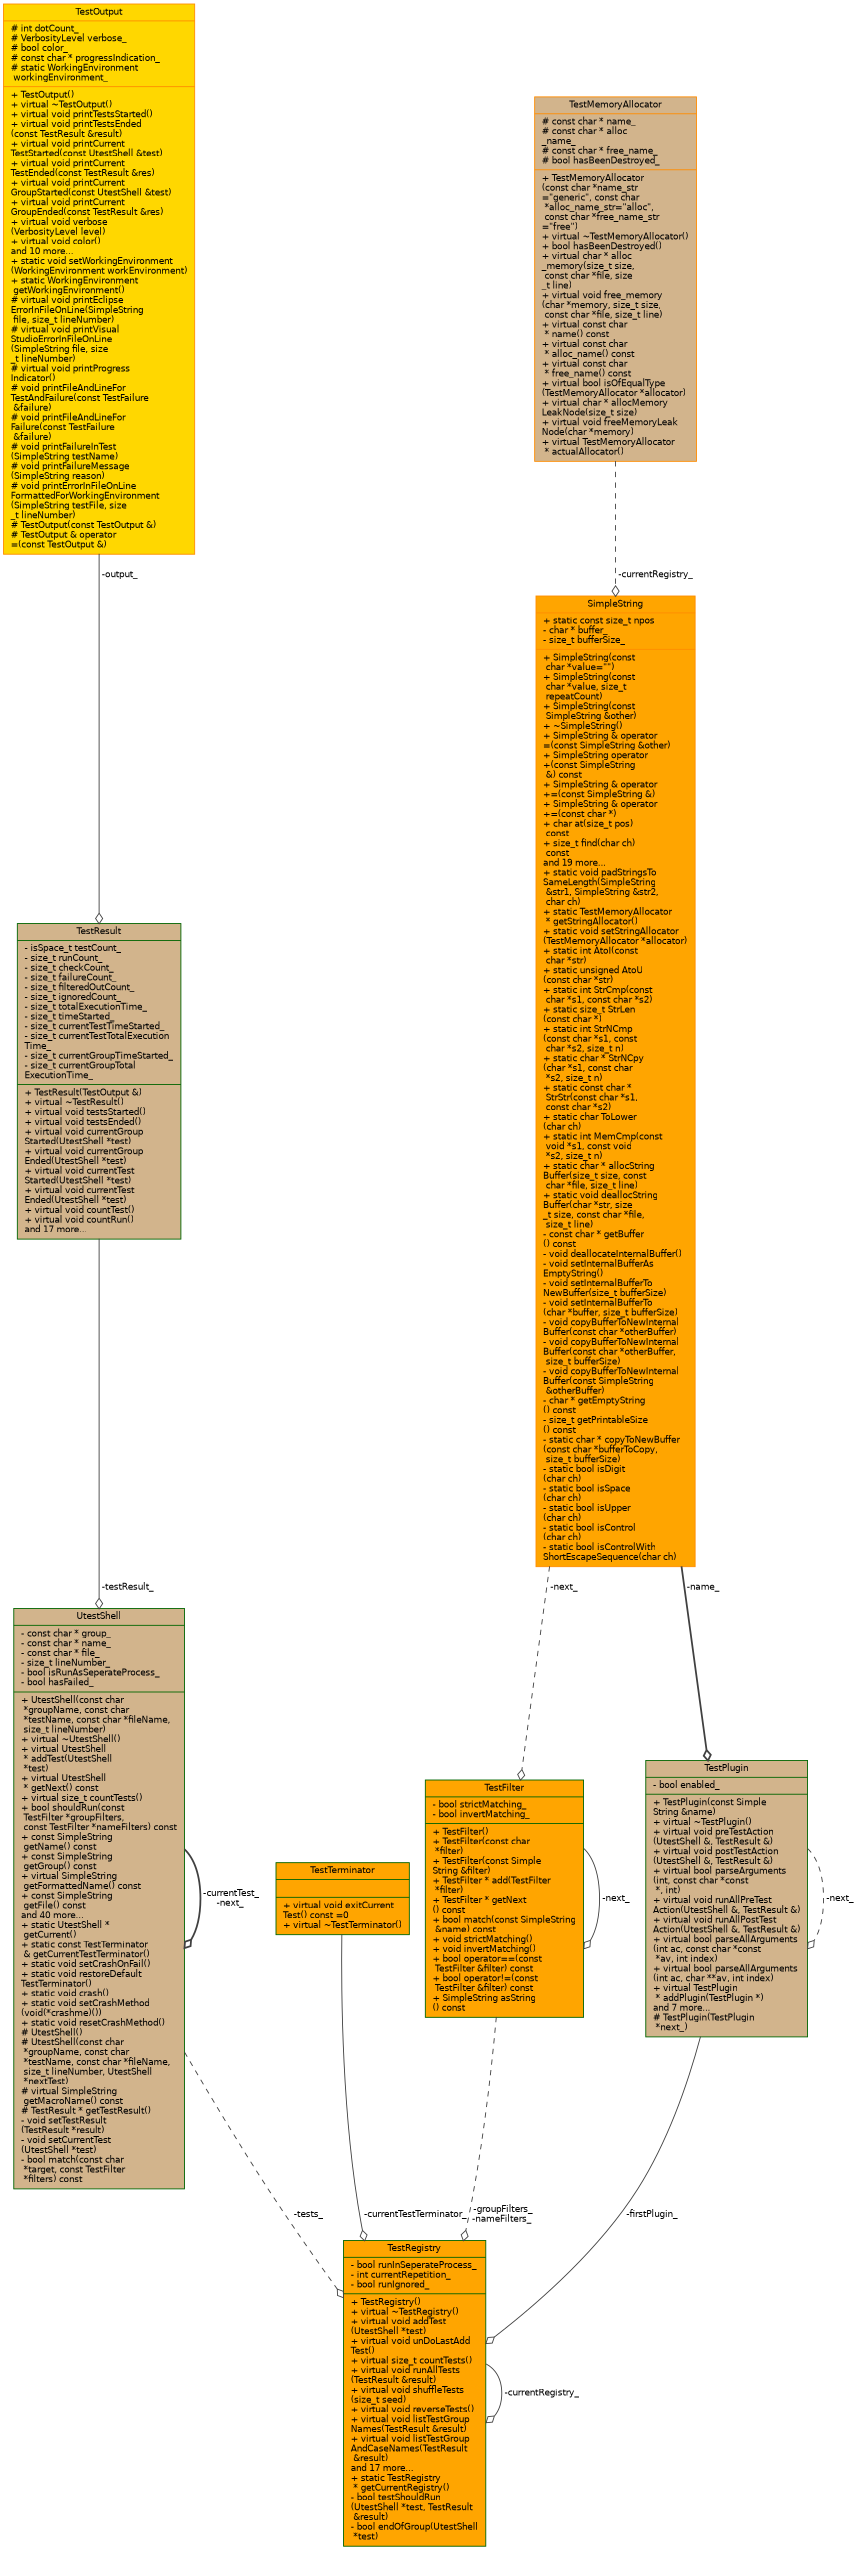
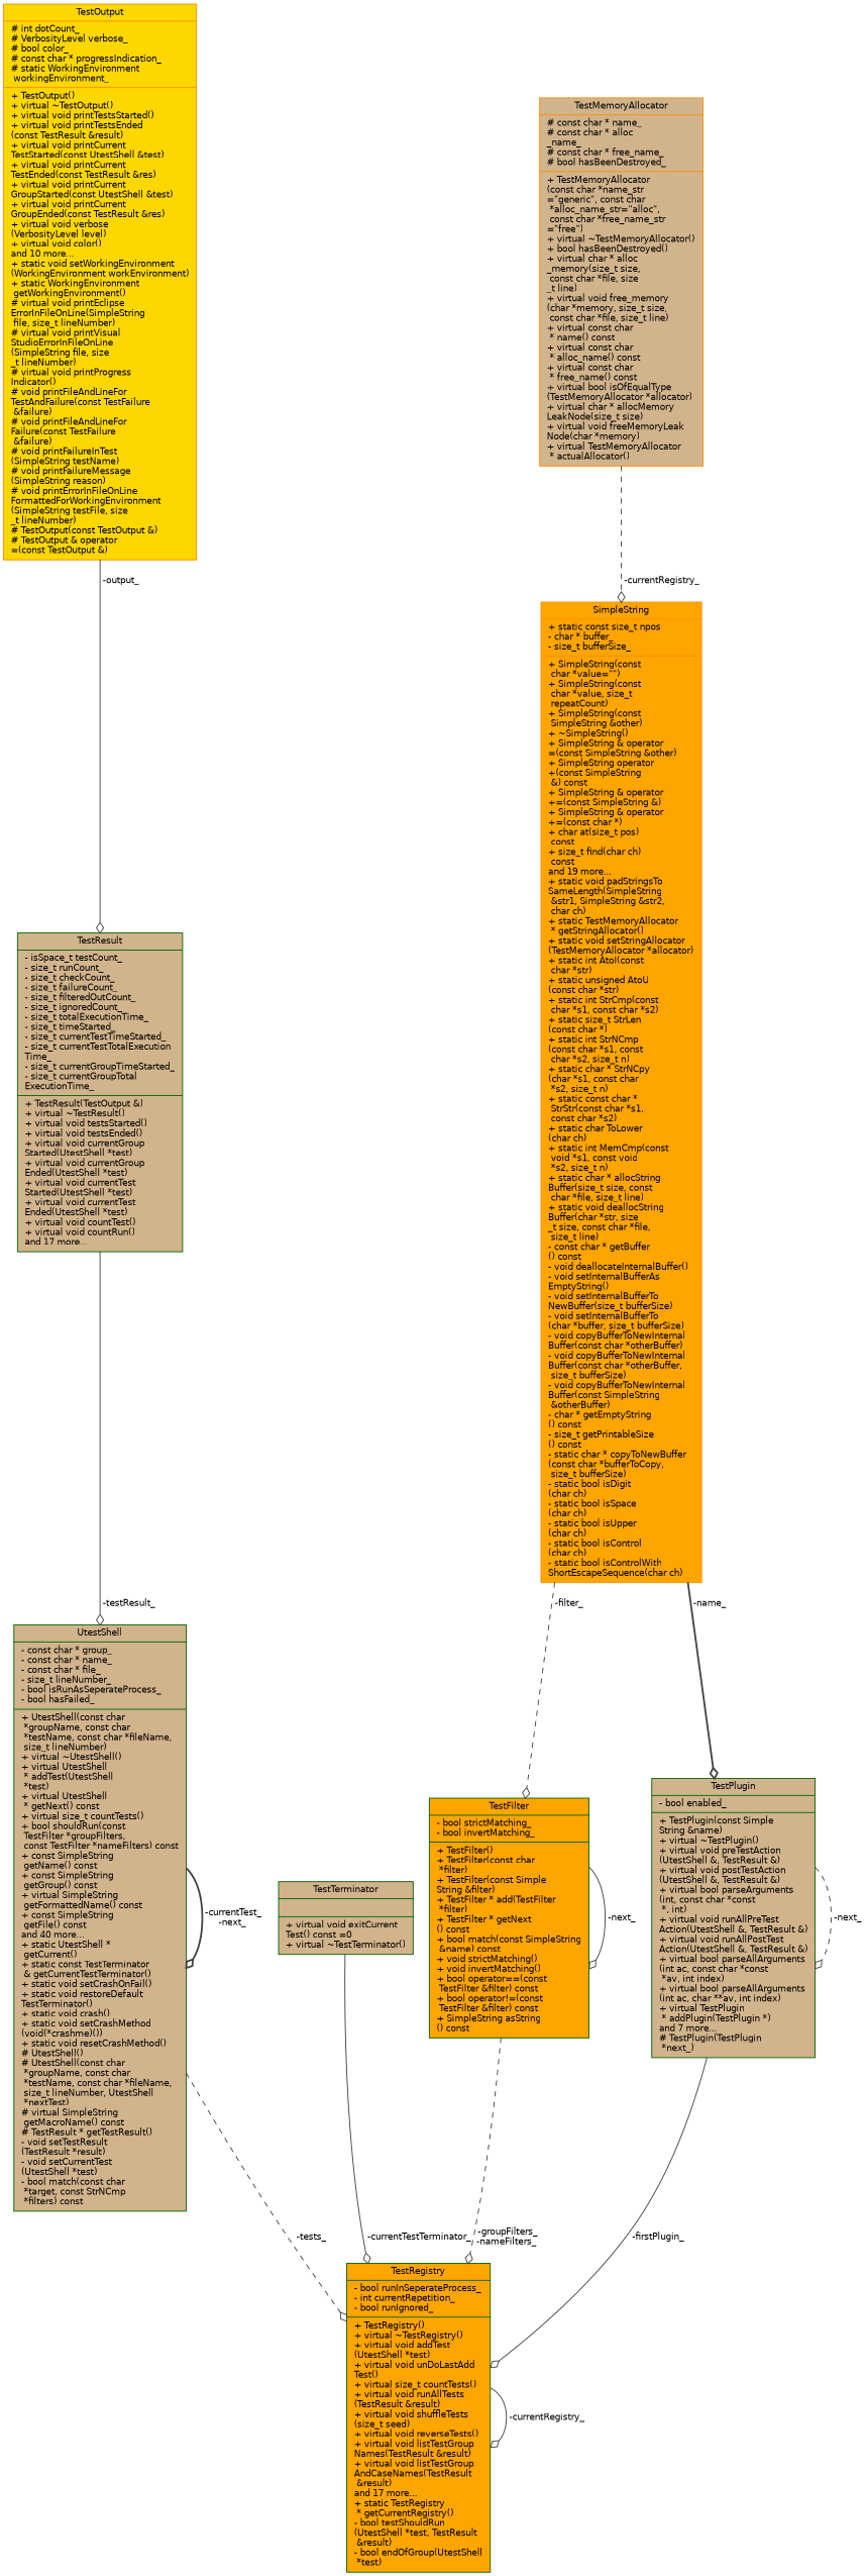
  digraph {
    node [color=darkgreen fillcolor=orange fontname=Helvetica fontsize=10 shape=record style=filled]
    edge [arrowhead=odiamond color=grey25 fontname=Helvetica fontsize=10 labelfontname=Helvetica labelfontsize=10 style=solid]
    n1 [fontcolor=black height=0.2 label="{TestRegistry\n|- bool runInSeperateProcess_\l- int currentRepetition_\l- bool runIgnored_\l|+  TestRegistry()\l+ virtual ~TestRegistry()\l+ virtual void addTest\l(UtestShell *test)\l+ virtual void unDoLastAdd\lTest()\l+ virtual size_t countTests()\l+ virtual void runAllTests\l(TestResult &result)\l+ virtual void shuffleTests\l(size_t seed)\l+ virtual void reverseTests()\l+ virtual void listTestGroup\lNames(TestResult &result)\l+ virtual void listTestGroup\lAndCaseNames(TestResult\l &result)\land 17 more...\l+ static TestRegistry\l * getCurrentRegistry()\l- bool testShouldRun\l(UtestShell *test, TestResult\l &result)\l- bool endOfGroup(UtestShell\l *test)\l}" width=0.4]
-   n2 [fillcolor=tan height=0.2 label="{UtestShell\n|- const char * group_\l- const char * name_\l- const char * file_\l- size_t lineNumber_\l- bool isRunAsSeperateProcess_\l- bool hasFailed_\l|+  UtestShell(const char\l *groupName, const char\l *testName, const char *fileName,\l size_t lineNumber)\l+ virtual ~UtestShell()\l+ virtual UtestShell\l * addTest(UtestShell\l *test)\l+ virtual UtestShell\l * getNext() const\l+ virtual size_t countTests()\l+ bool shouldRun(const\l TestFilter *groupFilters,\l const TestFilter *nameFilters) const\l+ const SimpleString\l getName() const\l+ const SimpleString\l getGroup() const\l+ virtual SimpleString\l getFormattedName() const\l+ const SimpleString\l getFile() const\land 40 more...\l+ static UtestShell *\l getCurrent()\l+ static const TestTerminator\l & getCurrentTestTerminator()\l+ static void setCrashOnFail()\l+ static void restoreDefault\lTestTerminator()\l+ static void crash()\l+ static void setCrashMethod\l(void(*crashme)())\l+ static void resetCrashMethod()\l#  UtestShell()\l#  UtestShell(const char\l *groupName, const char\l *testName, const char *fileName,\l size_t lineNumber, UtestShell\l *nextTest)\l# virtual SimpleString\l getMacroName() const\l# TestResult * getTestResult()\l- void setTestResult\l(TestResult *result)\l- void setCurrentTest\l(UtestShell *test)\l- bool match(const char\l *target, const TestFilter\l *filters) const\l}" width=0.4]
+   n2 [fillcolor=tan height=0.2 label="{UtestShell\n|- const char * group_\l- const char * name_\l- const char * file_\l- size_t lineNumber_\l- bool isRunAsSeperateProcess_\l- bool hasFailed_\l|+  UtestShell(const char\l *groupName, const char\l *testName, const char *fileName,\l size_t lineNumber)\l+ virtual ~UtestShell()\l+ virtual UtestShell\l * addTest(UtestShell\l *test)\l+ virtual UtestShell\l * getNext() const\l+ virtual size_t countTests()\l+ bool shouldRun(const\l TestFilter *groupFilters,\l const TestFilter *nameFilters) const\l+ const SimpleString\l getName() const\l+ const SimpleString\l getGroup() const\l+ virtual SimpleString\l getFormattedName() const\l+ const SimpleString\l getFile() const\land 40 more...\l+ static UtestShell *\l getCurrent()\l+ static const TestTerminator\l & getCurrentTestTerminator()\l+ static void setCrashOnFail()\l+ static void restoreDefault\lTestTerminator()\l+ static void crash()\l+ static void setCrashMethod\l(void(*crashme)())\l+ static void resetCrashMethod()\l#  UtestShell()\l#  UtestShell(const char\l *groupName, const char\l *testName, const char *fileName,\l size_t lineNumber, UtestShell\l *nextTest)\l# virtual SimpleString\l getMacroName() const\l# TestResult * getTestResult()\l- void setTestResult\l(TestResult *result)\l- void setCurrentTest\l(UtestShell *test)\l- bool match(const char\l *target, const StrNCmp\l *filters) const\l}" width=0.4]
    n3 [fillcolor=tan height=0.2 label="{TestResult\n|- isSpace_t testCount_\l- size_t runCount_\l- size_t checkCount_\l- size_t failureCount_\l- size_t filteredOutCount_\l- size_t ignoredCount_\l- size_t totalExecutionTime_\l- size_t timeStarted_\l- size_t currentTestTimeStarted_\l- size_t currentTestTotalExecution\lTime_\l- size_t currentGroupTimeStarted_\l- size_t currentGroupTotal\lExecutionTime_\l|+  TestResult(TestOutput &)\l+ virtual ~TestResult()\l+ virtual void testsStarted()\l+ virtual void testsEnded()\l+ virtual void currentGroup\lStarted(UtestShell *test)\l+ virtual void currentGroup\lEnded(UtestShell *test)\l+ virtual void currentTest\lStarted(UtestShell *test)\l+ virtual void currentTest\lEnded(UtestShell *test)\l+ virtual void countTest()\l+ virtual void countRun()\land 17 more...\l}" width=0.4]
    n4 [color=darkorange fillcolor=gold height=0.2 label="{TestOutput\n|# int dotCount_\l# VerbosityLevel verbose_\l# bool color_\l# const char * progressIndication_\l# static WorkingEnvironment\l workingEnvironment_\l|+  TestOutput()\l+ virtual ~TestOutput()\l+ virtual void printTestsStarted()\l+ virtual void printTestsEnded\l(const TestResult &result)\l+ virtual void printCurrent\lTestStarted(const UtestShell &test)\l+ virtual void printCurrent\lTestEnded(const TestResult &res)\l+ virtual void printCurrent\lGroupStarted(const UtestShell &test)\l+ virtual void printCurrent\lGroupEnded(const TestResult &res)\l+ virtual void verbose\l(VerbosityLevel level)\l+ virtual void color()\land 10 more...\l+ static void setWorkingEnvironment\l(WorkingEnvironment workEnvironment)\l+ static WorkingEnvironment\l getWorkingEnvironment()\l# virtual void printEclipse\lErrorInFileOnLine(SimpleString\l file, size_t lineNumber)\l# virtual void printVisual\lStudioErrorInFileOnLine\l(SimpleString file, size\l_t lineNumber)\l# virtual void printProgress\lIndicator()\l# void printFileAndLineFor\lTestAndFailure(const TestFailure\l &failure)\l# void printFileAndLineFor\lFailure(const TestFailure\l &failure)\l# void printFailureInTest\l(SimpleString testName)\l# void printFailureMessage\l(SimpleString reason)\l# void printErrorInFileOnLine\lFormattedForWorkingEnvironment\l(SimpleString testFile, size\l_t lineNumber)\l#  TestOutput(const TestOutput &)\l# TestOutput & operator\l=(const TestOutput &)\l}" width=0.4]
-   n5 [height=0.2 label="{TestTerminator\n||+ virtual void exitCurrent\lTest() const =0\l+ virtual ~TestTerminator()\l}" width=0.4]
+   n5 [fillcolor=tan height=0.2 label="{TestTerminator\n||+ virtual void exitCurrent\lTest() const =0\l+ virtual ~TestTerminator()\l}" width=0.4]
    n6 [height=0.2 label="{TestFilter\n|- bool strictMatching_\l- bool invertMatching_\l|+  TestFilter()\l+  TestFilter(const char\l *filter)\l+  TestFilter(const Simple\lString &filter)\l+ TestFilter * add(TestFilter\l *filter)\l+ TestFilter * getNext\l() const\l+ bool match(const SimpleString\l &name) const\l+ void strictMatching()\l+ void invertMatching()\l+ bool operator==(const\l TestFilter &filter) const\l+ bool operator!=(const\l TestFilter &filter) const\l+ SimpleString asString\l() const\l}" width=0.4]
    n7 [color=darkorange height=0.2 label="{SimpleString\n|+ static const size_t npos\l- char * buffer_\l- size_t bufferSize_\l|+  SimpleString(const\l char *value=\"\")\l+  SimpleString(const\l char *value, size_t\l repeatCount)\l+  SimpleString(const\l SimpleString &other)\l+  ~SimpleString()\l+ SimpleString & operator\l=(const SimpleString &other)\l+ SimpleString operator\l+(const SimpleString\l &) const\l+ SimpleString & operator\l+=(const SimpleString &)\l+ SimpleString & operator\l+=(const char *)\l+ char at(size_t pos)\l const\l+ size_t find(char ch)\l const\land 19 more...\l+ static void padStringsTo\lSameLength(SimpleString\l &str1, SimpleString &str2,\l char ch)\l+ static TestMemoryAllocator\l * getStringAllocator()\l+ static void setStringAllocator\l(TestMemoryAllocator *allocator)\l+ static int AtoI(const\l char *str)\l+ static unsigned AtoU\l(const char *str)\l+ static int StrCmp(const\l char *s1, const char *s2)\l+ static size_t StrLen\l(const char *)\l+ static int StrNCmp\l(const char *s1, const\l char *s2, size_t n)\l+ static char * StrNCpy\l(char *s1, const char\l *s2, size_t n)\l+ static const char *\l StrStr(const char *s1,\l const char *s2)\l+ static char ToLower\l(char ch)\l+ static int MemCmp(const\l void *s1, const void\l *s2, size_t n)\l+ static char * allocString\lBuffer(size_t size, const\l char *file, size_t line)\l+ static void deallocString\lBuffer(char *str, size\l_t size, const char *file,\l size_t line)\l- const char * getBuffer\l() const\l- void deallocateInternalBuffer()\l- void setInternalBufferAs\lEmptyString()\l- void setInternalBufferTo\lNewBuffer(size_t bufferSize)\l- void setInternalBufferTo\l(char *buffer, size_t bufferSize)\l- void copyBufferToNewInternal\lBuffer(const char *otherBuffer)\l- void copyBufferToNewInternal\lBuffer(const char *otherBuffer,\l size_t bufferSize)\l- void copyBufferToNewInternal\lBuffer(const SimpleString\l &otherBuffer)\l- char * getEmptyString\l() const\l- size_t getPrintableSize\l() const\l- static char * copyToNewBuffer\l(const char *bufferToCopy,\l size_t bufferSize)\l- static bool isDigit\l(char ch)\l- static bool isSpace\l(char ch)\l- static bool isUpper\l(char ch)\l- static bool isControl\l(char ch)\l- static bool isControlWith\lShortEscapeSequence(char ch)\l}" width=0.4]
    n8 [fillcolor=tan height=0.2 label="{TestPlugin\n|- bool enabled_\l|+  TestPlugin(const Simple\lString &name)\l+ virtual ~TestPlugin()\l+ virtual void preTestAction\l(UtestShell &, TestResult &)\l+ virtual void postTestAction\l(UtestShell &, TestResult &)\l+ virtual bool parseArguments\l(int, const char *const\l *, int)\l+ virtual void runAllPreTest\lAction(UtestShell &, TestResult &)\l+ virtual void runAllPostTest\lAction(UtestShell &, TestResult &)\l+ virtual bool parseAllArguments\l(int ac, const char *const\l *av, int index)\l+ virtual bool parseAllArguments\l(int ac, char **av, int index)\l+ virtual TestPlugin\l * addPlugin(TestPlugin *)\land 7 more...\l#  TestPlugin(TestPlugin\l *next_)\l}" width=0.4]
    n9 [color=darkorange fillcolor=tan height=0.2 label="{TestMemoryAllocator\n|# const char * name_\l# const char * alloc\l_name_\l# const char * free_name_\l# bool hasBeenDestroyed_\l|+  TestMemoryAllocator\l(const char *name_str\l=\"generic\", const char\l *alloc_name_str=\"alloc\",\l const char *free_name_str\l=\"free\")\l+ virtual ~TestMemoryAllocator()\l+ bool hasBeenDestroyed()\l+ virtual char * alloc\l_memory(size_t size,\l const char *file, size\l_t line)\l+ virtual void free_memory\l(char *memory, size_t size,\l const char *file, size_t line)\l+ virtual const char\l * name() const\l+ virtual const char\l * alloc_name() const\l+ virtual const char\l * free_name() const\l+ virtual bool isOfEqualType\l(TestMemoryAllocator *allocator)\l+ virtual char * allocMemory\lLeakNode(size_t size)\l+ virtual void freeMemoryLeak\lNode(char *memory)\l+ virtual TestMemoryAllocator\l * actualAllocator()\l}" width=0.4]
    n1 -> n1 [label=" -currentRegistry_"]
    n2 -> n1 [label=" -tests_" style=dashed]
    n2 -> n2 [label=" -currentTest_\n-next_" style=bold]
    n3 -> n2 [label=" -testResult_"]
    n4 -> n3 [label=" -output_"]
    n5 -> n1 [label=" -currentTestTerminator_"]
    n6 -> n1 [label=" -groupFilters_\n-nameFilters_" style=dashed]
    n6 -> n6 [label=" -next_"]
-   n7 -> n6 [label=" -next_" style=dashed]
+   n7 -> n6 [label=" -filter_" style=dashed]
    n7 -> n8 [label=" -name_" style=bold]
    n8 -> n1 [label=" -firstPlugin_"]
    n8 -> n8 [label=" -next_" style=dashed]
    n9 -> n7 [label=" -currentRegistry_" style=dashed]
  }
